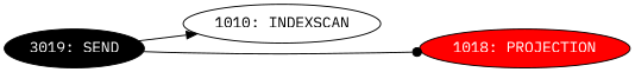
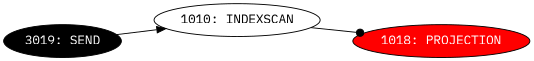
  digraph {
    fontname="IBM Plex Mono"
    rankdir=LR
    node [fontname="IBM Plex Mono" fontcolor=white style=filled]
    edge [fontname="IBM Plex Mono"]
    n1 [label="1010: INDEXSCAN" fontcolor="" style=""]
    n2 [fillcolor=red label="1018: PROJECTION"]
    n3 [fillcolor=black label="3019: SEND"]
-   n3 -> n2 [arrowhead=dot]
+   n1 -> n2 [arrowhead=dot]
    n3 -> n1 [arrowhead=normal]
  }
